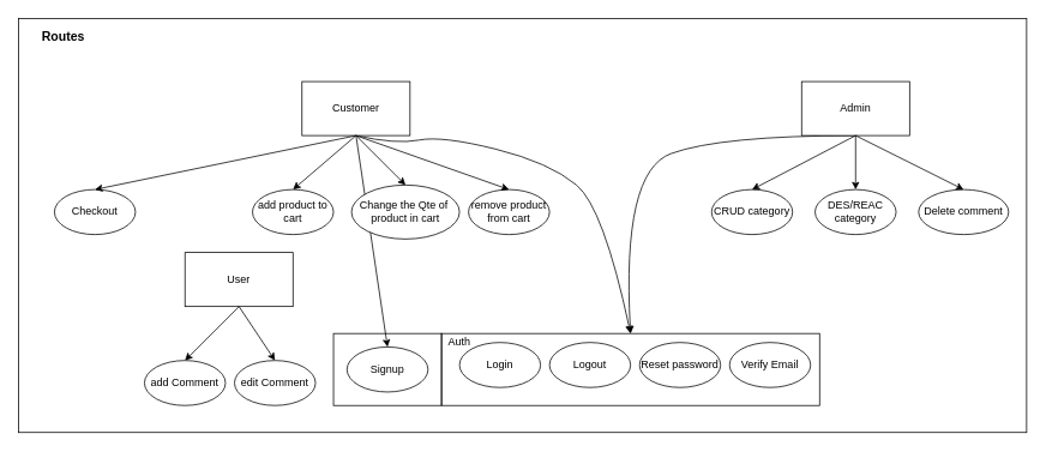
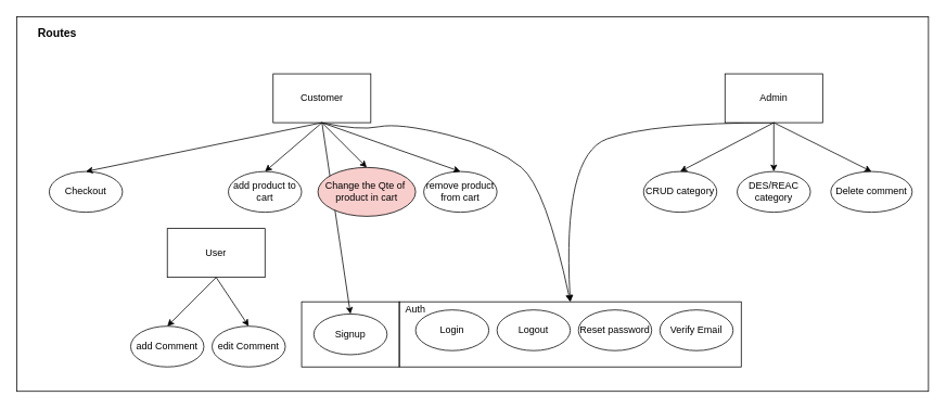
  <mxCell id="0" />
  <mxCell id="1" parent="0" />
  <mxCell id="2" value="" style="rounded=0;whiteSpace=wrap;html=1;" parent="1" vertex="1"><mxGeometry x="20" y="20" width="1120" height="460" as="geometry" /></mxCell>
  <mxCell id="3" value="&lt;b&gt;&lt;font style=&quot;font-size: 14px&quot;&gt;Routes&lt;/font&gt;&lt;/b&gt;" style="text;html=1;strokeColor=none;fillColor=none;align=center;verticalAlign=middle;whiteSpace=wrap;rounded=0;" parent="1" vertex="1"><mxGeometry x="40" y="30" width="60" height="20" as="geometry" /></mxCell>
  <mxCell id="4" value="" style="endArrow=classic;html=1;exitX=0.5;exitY=1;exitDx=0;exitDy=0;entryX=0.5;entryY=0;entryDx=0;entryDy=0;curved=1;" parent="1" source="23" target="34" edge="1"><mxGeometry width="50" height="50" relative="1" as="geometry"><mxPoint x="525" y="150" as="sourcePoint" /><mxPoint x="595" y="210" as="targetPoint" /><Array as="points"><mxPoint x="440" y="160" /><mxPoint x="490" y="150" /><mxPoint x="610" y="180" /><mxPoint x="670" y="230" /></Array></mxGeometry></mxCell>
  <mxCell id="5" value="" style="endArrow=classic;html=1;exitX=0.5;exitY=1;exitDx=0;exitDy=0;entryX=0.5;entryY=0;entryDx=0;entryDy=0;curved=1;" parent="1" source="8" target="34" edge="1"><mxGeometry width="50" height="50" relative="1" as="geometry"><mxPoint x="1305" y="150" as="sourcePoint" /><mxPoint x="1190" y="210" as="targetPoint" /><Array as="points"><mxPoint x="800" y="150" /><mxPoint x="690" y="190" /></Array></mxGeometry></mxCell>
  <mxCell id="6" value="" style="endArrow=classic;html=1;exitX=0.5;exitY=1;exitDx=0;exitDy=0;entryX=0.5;entryY=0;entryDx=0;entryDy=0;" parent="1" source="23" target="41" edge="1"><mxGeometry width="50" height="50" relative="1" as="geometry"><mxPoint x="525" y="150" as="sourcePoint" /><mxPoint x="595" y="210" as="targetPoint" /></mxGeometry></mxCell>
  <mxCell id="7" value="" style="group" parent="1" vertex="1" connectable="0"><mxGeometry x="790" y="90" width="330" height="170" as="geometry" /></mxCell>
  <mxCell id="8" value="Admin" style="rounded=0;whiteSpace=wrap;html=1;" parent="7" vertex="1"><mxGeometry x="100" width="120" height="60" as="geometry" /></mxCell>
  <mxCell id="9" value="CRUD category" style="ellipse;whiteSpace=wrap;html=1;" parent="7" vertex="1"><mxGeometry y="120" width="90" height="50" as="geometry" /></mxCell>
  <mxCell id="10" value="DES/REAC category" style="ellipse;whiteSpace=wrap;html=1;" parent="7" vertex="1"><mxGeometry x="115" y="120" width="90" height="50" as="geometry" /></mxCell>
  <mxCell id="11" value="Delete comment" style="ellipse;whiteSpace=wrap;html=1;" parent="7" vertex="1"><mxGeometry x="230" y="120" width="100" height="50" as="geometry" /></mxCell>
  <mxCell id="12" value="" style="endArrow=classic;html=1;exitX=0.5;exitY=1;exitDx=0;exitDy=0;entryX=0.5;entryY=0;entryDx=0;entryDy=0;" parent="7" source="8" target="9" edge="1"><mxGeometry width="50" height="50" relative="1" as="geometry"><mxPoint x="505" y="250" as="sourcePoint" /><mxPoint x="500" y="390" as="targetPoint" /></mxGeometry></mxCell>
  <mxCell id="13" value="" style="endArrow=classic;html=1;exitX=0.5;exitY=1;exitDx=0;exitDy=0;entryX=0.5;entryY=0;entryDx=0;entryDy=0;" parent="7" source="8" target="10" edge="1"><mxGeometry width="50" height="50" relative="1" as="geometry"><mxPoint x="810" y="250" as="sourcePoint" /><mxPoint x="695" y="310" as="targetPoint" /></mxGeometry></mxCell>
  <mxCell id="14" value="" style="endArrow=classic;html=1;exitX=0.5;exitY=1;exitDx=0;exitDy=0;entryX=0.5;entryY=0;entryDx=0;entryDy=0;" parent="7" source="8" target="11" edge="1"><mxGeometry width="50" height="50" relative="1" as="geometry"><mxPoint x="810" y="250" as="sourcePoint" /><mxPoint x="810" y="310" as="targetPoint" /></mxGeometry></mxCell>
  <mxCell id="15" value="" style="group" parent="1" vertex="1" connectable="0"><mxGeometry x="160" y="280" width="190" height="170" as="geometry" /></mxCell>
  <mxCell id="16" value="User" style="rounded=0;whiteSpace=wrap;html=1;" parent="15" vertex="1"><mxGeometry x="45" width="120" height="60" as="geometry" /></mxCell>
  <mxCell id="17" value="add Comment" style="ellipse;whiteSpace=wrap;html=1;" parent="15" vertex="1"><mxGeometry y="120" width="90" height="50" as="geometry" /></mxCell>
  <mxCell id="18" value="edit Comment" style="ellipse;whiteSpace=wrap;html=1;" parent="15" vertex="1"><mxGeometry x="100" y="120" width="90" height="50" as="geometry" /></mxCell>
  <mxCell id="19" value="" style="endArrow=classic;html=1;exitX=0.5;exitY=1;exitDx=0;exitDy=0;entryX=0.5;entryY=0;entryDx=0;entryDy=0;" parent="15" source="16" target="17" edge="1"><mxGeometry width="50" height="50" relative="1" as="geometry"><mxPoint x="310" y="440" as="sourcePoint" /><mxPoint x="360" y="390" as="targetPoint" /></mxGeometry></mxCell>
  <mxCell id="20" value="" style="endArrow=classic;html=1;exitX=0.5;exitY=1;exitDx=0;exitDy=0;entryX=0.5;entryY=0;entryDx=0;entryDy=0;" parent="15" source="16" target="18" edge="1"><mxGeometry width="50" height="50" relative="1" as="geometry"><mxPoint x="270" y="250" as="sourcePoint" /><mxPoint x="210" y="310" as="targetPoint" /></mxGeometry></mxCell>
  <mxCell id="21" value="" style="group" parent="1" vertex="1" connectable="0"><mxGeometry x="60" y="90" width="550" height="260" as="geometry" /></mxCell>
  <mxCell id="22" value="" style="group" parent="21" vertex="1" connectable="0"><mxGeometry width="450" height="260" as="geometry" /></mxCell>
  <mxCell id="23" value="Customer" style="rounded=0;whiteSpace=wrap;html=1;" parent="22" vertex="1"><mxGeometry x="275" width="120" height="60" as="geometry" /></mxCell>
  <mxCell id="24" value="add product to cart" style="ellipse;whiteSpace=wrap;html=1;" parent="22" vertex="1"><mxGeometry x="220" y="120" width="90" height="50" as="geometry" /></mxCell>
- <mxCell id="25" value="Change the Qte of&amp;nbsp; product in cart" style="ellipse;whiteSpace=wrap;html=1;" parent="22" vertex="1"><mxGeometry x="330" y="115" width="120" height="60" as="geometry" /></mxCell>
+ <mxCell id="25" value="Change the Qte of&amp;nbsp; product in cart" style="ellipse;whiteSpace=wrap;html=1;fillColor=#f8cecc;" parent="22" vertex="1"><mxGeometry x="330" y="115" width="120" height="60" as="geometry" /></mxCell>
  <mxCell id="26" value="Checkout" style="ellipse;whiteSpace=wrap;html=1;" parent="22" vertex="1"><mxGeometry y="120" width="90" height="50" as="geometry" /></mxCell>
  <mxCell id="27" value="" style="endArrow=classic;html=1;exitX=0.5;exitY=1;exitDx=0;exitDy=0;entryX=0.5;entryY=0;entryDx=0;entryDy=0;" parent="22" source="23" target="24" edge="1"><mxGeometry width="50" height="50" relative="1" as="geometry"><mxPoint x="270" y="250" as="sourcePoint" /><mxPoint x="310" y="310" as="targetPoint" /></mxGeometry></mxCell>
  <mxCell id="28" value="" style="endArrow=classic;html=1;exitX=0.5;exitY=1;exitDx=0;exitDy=0;entryX=0.5;entryY=0;entryDx=0;entryDy=0;" parent="22" source="23" target="25" edge="1"><mxGeometry width="50" height="50" relative="1" as="geometry"><mxPoint x="505" y="250" as="sourcePoint" /><mxPoint x="555" y="310" as="targetPoint" /></mxGeometry></mxCell>
  <mxCell id="29" value="" style="endArrow=classic;html=1;exitX=0.5;exitY=1;exitDx=0;exitDy=0;entryX=0.5;entryY=0;entryDx=0;entryDy=0;" parent="22" source="23" target="26" edge="1"><mxGeometry width="50" height="50" relative="1" as="geometry"><mxPoint x="505" y="250" as="sourcePoint" /><mxPoint x="435" y="310" as="targetPoint" /></mxGeometry></mxCell>
  <mxCell id="30" value="remove product from cart" style="ellipse;whiteSpace=wrap;html=1;" parent="21" vertex="1"><mxGeometry x="460" y="120" width="90" height="50" as="geometry" /></mxCell>
  <mxCell id="31" value="" style="endArrow=classic;html=1;exitX=0.5;exitY=1;exitDx=0;exitDy=0;entryX=0.5;entryY=0;entryDx=0;entryDy=0;" parent="21" source="23" target="30" edge="1"><mxGeometry width="50" height="50" relative="1" as="geometry"><mxPoint x="505" y="430" as="sourcePoint" /><mxPoint x="435" y="490" as="targetPoint" /></mxGeometry></mxCell>
  <mxCell id="32" value="" style="group" parent="1" vertex="1" connectable="0"><mxGeometry x="370" y="370" width="540" height="80" as="geometry" /></mxCell>
  <mxCell id="33" value="" style="group" parent="32" vertex="1" connectable="0"><mxGeometry x="120" width="420" height="80" as="geometry" /></mxCell>
  <mxCell id="34" value="" style="rounded=0;whiteSpace=wrap;html=1;fillColor=none;" parent="33" vertex="1"><mxGeometry width="420" height="80" as="geometry" /></mxCell>
  <mxCell id="35" value="Login" style="ellipse;whiteSpace=wrap;html=1;" parent="33" vertex="1"><mxGeometry x="20" y="10" width="90" height="50" as="geometry" /></mxCell>
  <mxCell id="36" value="Logout" style="ellipse;whiteSpace=wrap;html=1;" parent="33" vertex="1"><mxGeometry x="120" y="10" width="90" height="50" as="geometry" /></mxCell>
  <mxCell id="37" value="Reset password" style="ellipse;whiteSpace=wrap;html=1;" parent="33" vertex="1"><mxGeometry x="220" y="10" width="90" height="50" as="geometry" /></mxCell>
  <mxCell id="38" value="Verify Email" style="ellipse;whiteSpace=wrap;html=1;" parent="33" vertex="1"><mxGeometry x="320" y="10" width="90" height="50" as="geometry" /></mxCell>
  <mxCell id="39" value="Auth" style="text;html=1;strokeColor=none;fillColor=none;align=center;verticalAlign=middle;whiteSpace=wrap;rounded=0;" parent="33" vertex="1"><mxGeometry width="40" height="20" as="geometry" /></mxCell>
  <mxCell id="40" value="" style="rounded=0;whiteSpace=wrap;html=1;fillColor=none;" parent="32" vertex="1"><mxGeometry width="120" height="80" as="geometry" /></mxCell>
  <mxCell id="41" value="Signup" style="ellipse;whiteSpace=wrap;html=1;" parent="32" vertex="1"><mxGeometry x="15" y="15" width="90" height="50" as="geometry" /></mxCell>
